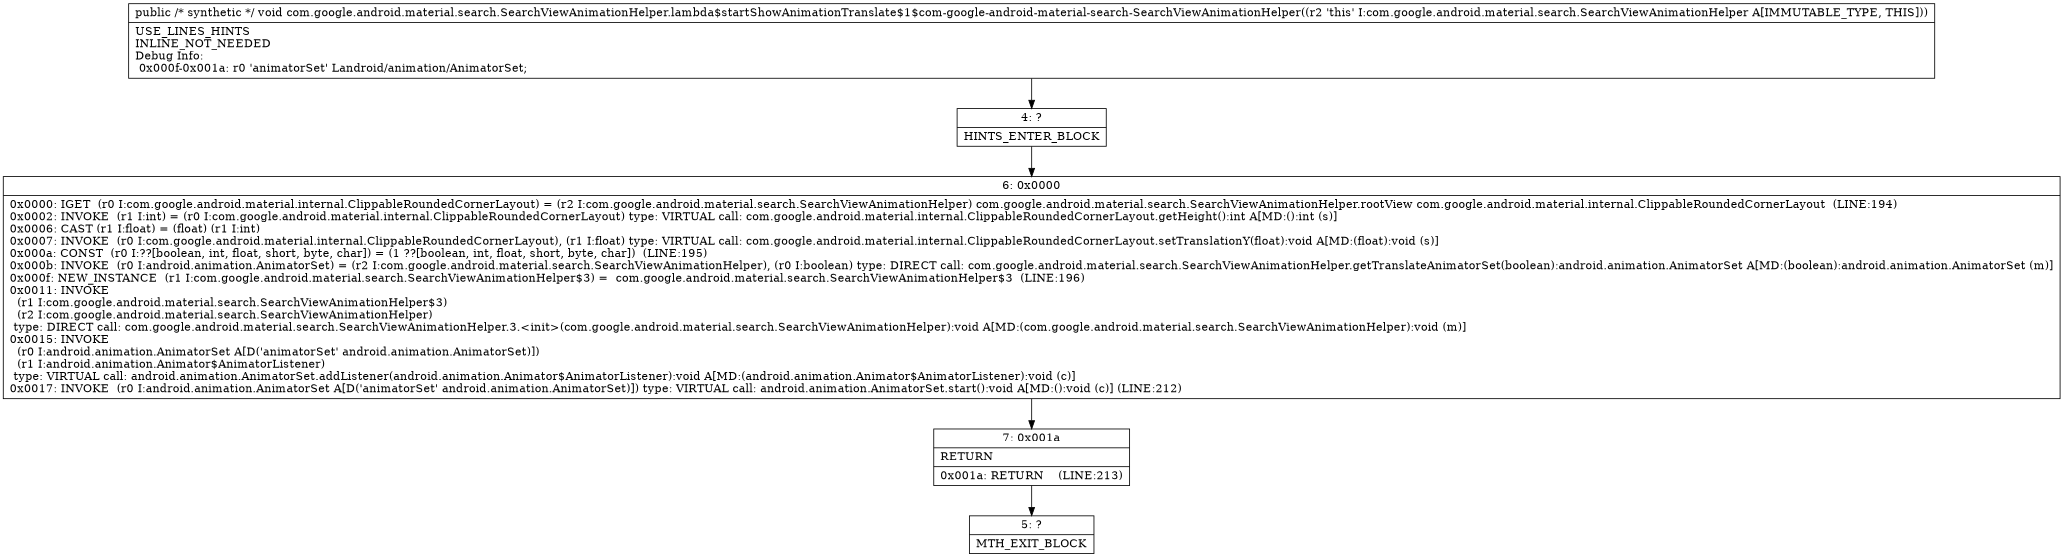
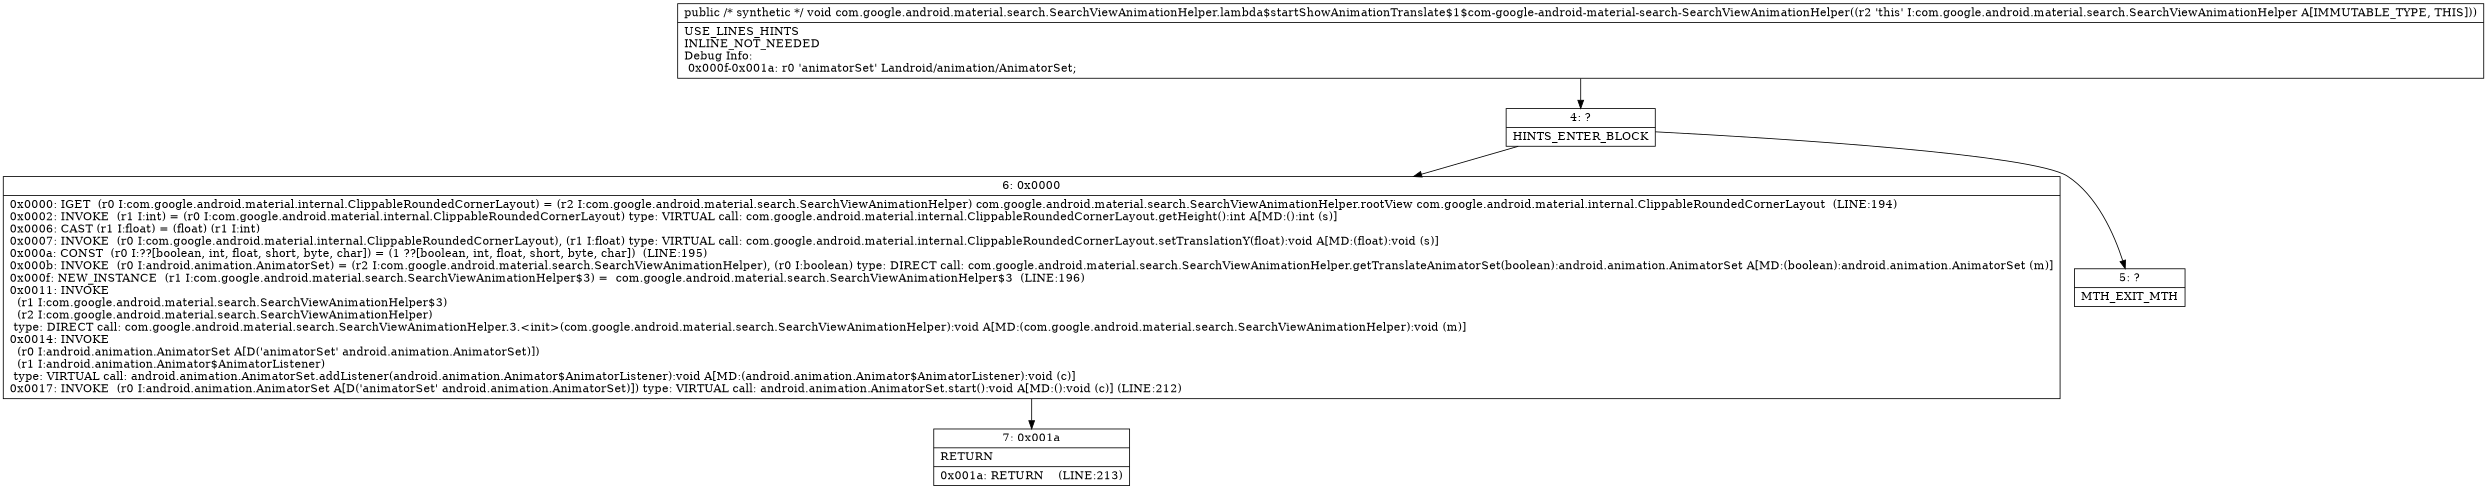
  digraph {
    node [shape=record]
    n1 [label="{4\:\ ?|HINTS_ENTER_BLOCK\l}"]
-   n2 [label="{6\:\ 0x0000|0x0000: IGET  (r0 I:com.google.android.material.internal.ClippableRoundedCornerLayout) = (r2 I:com.google.android.material.search.SearchViewAnimationHelper) com.google.android.material.search.SearchViewAnimationHelper.rootView com.google.android.material.internal.ClippableRoundedCornerLayout  (LINE:194)\l0x0002: INVOKE  (r1 I:int) = (r0 I:com.google.android.material.internal.ClippableRoundedCornerLayout) type: VIRTUAL call: com.google.android.material.internal.ClippableRoundedCornerLayout.getHeight():int A[MD:():int (s)]\l0x0006: CAST (r1 I:float) = (float) (r1 I:int) \l0x0007: INVOKE  (r0 I:com.google.android.material.internal.ClippableRoundedCornerLayout), (r1 I:float) type: VIRTUAL call: com.google.android.material.internal.ClippableRoundedCornerLayout.setTranslationY(float):void A[MD:(float):void (s)]\l0x000a: CONST  (r0 I:??[boolean, int, float, short, byte, char]) = (1 ??[boolean, int, float, short, byte, char])  (LINE:195)\l0x000b: INVOKE  (r0 I:android.animation.AnimatorSet) = (r2 I:com.google.android.material.search.SearchViewAnimationHelper), (r0 I:boolean) type: DIRECT call: com.google.android.material.search.SearchViewAnimationHelper.getTranslateAnimatorSet(boolean):android.animation.AnimatorSet A[MD:(boolean):android.animation.AnimatorSet (m)]\l0x000f: NEW_INSTANCE  (r1 I:com.google.android.material.search.SearchViewAnimationHelper$3) =  com.google.android.material.search.SearchViewAnimationHelper$3  (LINE:196)\l0x0011: INVOKE  \l  (r1 I:com.google.android.material.search.SearchViewAnimationHelper$3)\l  (r2 I:com.google.android.material.search.SearchViewAnimationHelper)\l type: DIRECT call: com.google.android.material.search.SearchViewAnimationHelper.3.\<init\>(com.google.android.material.search.SearchViewAnimationHelper):void A[MD:(com.google.android.material.search.SearchViewAnimationHelper):void (m)]\l0x0015: INVOKE  \l  (r0 I:android.animation.AnimatorSet A[D('animatorSet' android.animation.AnimatorSet)])\l  (r1 I:android.animation.Animator$AnimatorListener)\l type: VIRTUAL call: android.animation.AnimatorSet.addListener(android.animation.Animator$AnimatorListener):void A[MD:(android.animation.Animator$AnimatorListener):void (c)]\l0x0017: INVOKE  (r0 I:android.animation.AnimatorSet A[D('animatorSet' android.animation.AnimatorSet)]) type: VIRTUAL call: android.animation.AnimatorSet.start():void A[MD:():void (c)] (LINE:212)\l}"]
+   n2 [label="{6\:\ 0x0000|0x0000: IGET  (r0 I:com.google.android.material.internal.ClippableRoundedCornerLayout) = (r2 I:com.google.android.material.search.SearchViewAnimationHelper) com.google.android.material.search.SearchViewAnimationHelper.rootView com.google.android.material.internal.ClippableRoundedCornerLayout  (LINE:194)\l0x0002: INVOKE  (r1 I:int) = (r0 I:com.google.android.material.internal.ClippableRoundedCornerLayout) type: VIRTUAL call: com.google.android.material.internal.ClippableRoundedCornerLayout.getHeight():int A[MD:():int (s)]\l0x0006: CAST (r1 I:float) = (float) (r1 I:int) \l0x0007: INVOKE  (r0 I:com.google.android.material.internal.ClippableRoundedCornerLayout), (r1 I:float) type: VIRTUAL call: com.google.android.material.internal.ClippableRoundedCornerLayout.setTranslationY(float):void A[MD:(float):void (s)]\l0x000a: CONST  (r0 I:??[boolean, int, float, short, byte, char]) = (1 ??[boolean, int, float, short, byte, char])  (LINE:195)\l0x000b: INVOKE  (r0 I:android.animation.AnimatorSet) = (r2 I:com.google.android.material.search.SearchViewAnimationHelper), (r0 I:boolean) type: DIRECT call: com.google.android.material.search.SearchViewAnimationHelper.getTranslateAnimatorSet(boolean):android.animation.AnimatorSet A[MD:(boolean):android.animation.AnimatorSet (m)]\l0x000f: NEW_INSTANCE  (r1 I:com.google.android.material.search.SearchViewAnimationHelper$3) =  com.google.android.material.search.SearchViewAnimationHelper$3  (LINE:196)\l0x0011: INVOKE  \l  (r1 I:com.google.android.material.search.SearchViewAnimationHelper$3)\l  (r2 I:com.google.android.material.search.SearchViewAnimationHelper)\l type: DIRECT call: com.google.android.material.search.SearchViewAnimationHelper.3.\<init\>(com.google.android.material.search.SearchViewAnimationHelper):void A[MD:(com.google.android.material.search.SearchViewAnimationHelper):void (m)]\l0x0014: INVOKE  \l  (r0 I:android.animation.AnimatorSet A[D('animatorSet' android.animation.AnimatorSet)])\l  (r1 I:android.animation.Animator$AnimatorListener)\l type: VIRTUAL call: android.animation.AnimatorSet.addListener(android.animation.Animator$AnimatorListener):void A[MD:(android.animation.Animator$AnimatorListener):void (c)]\l0x0017: INVOKE  (r0 I:android.animation.AnimatorSet A[D('animatorSet' android.animation.AnimatorSet)]) type: VIRTUAL call: android.animation.AnimatorSet.start():void A[MD:():void (c)] (LINE:212)\l}"]
    n3 [label="{7\:\ 0x001a|RETURN\l|0x001a: RETURN    (LINE:213)\l}"]
-   n4 [label="{5\:\ ?|MTH_EXIT_BLOCK\l}"]
+   n4 [label="{5\:\ ?|MTH_EXIT_MTH\l}"]
    n5 [label="{public \/* synthetic *\/ void com.google.android.material.search.SearchViewAnimationHelper.lambda$startShowAnimationTranslate$1$com\-google\-android\-material\-search\-SearchViewAnimationHelper((r2 'this' I:com.google.android.material.search.SearchViewAnimationHelper A[IMMUTABLE_TYPE, THIS]))  | USE_LINES_HINTS\lINLINE_NOT_NEEDED\lDebug Info:\l  0x000f\-0x001a: r0 'animatorSet' Landroid\/animation\/AnimatorSet;\l}"]
    n1 -> n2
    n2 -> n3
-   n3 -> n4
+   n1 -> n4
    n5 -> n1
  }
